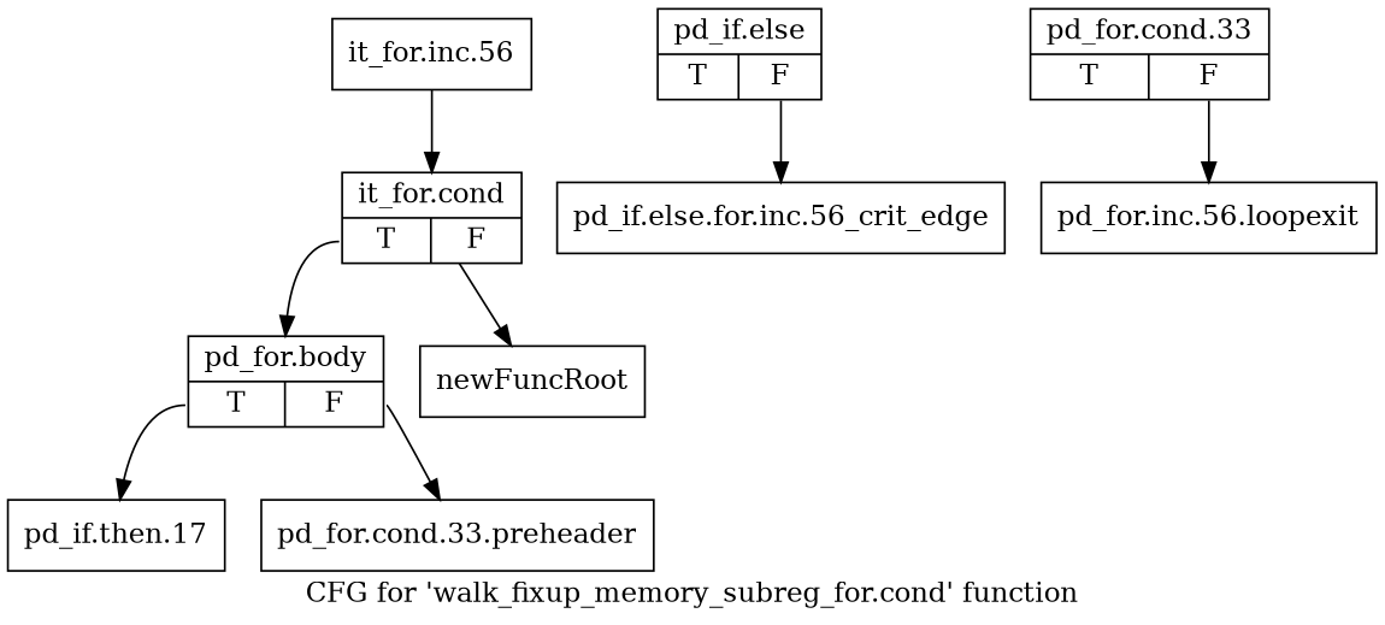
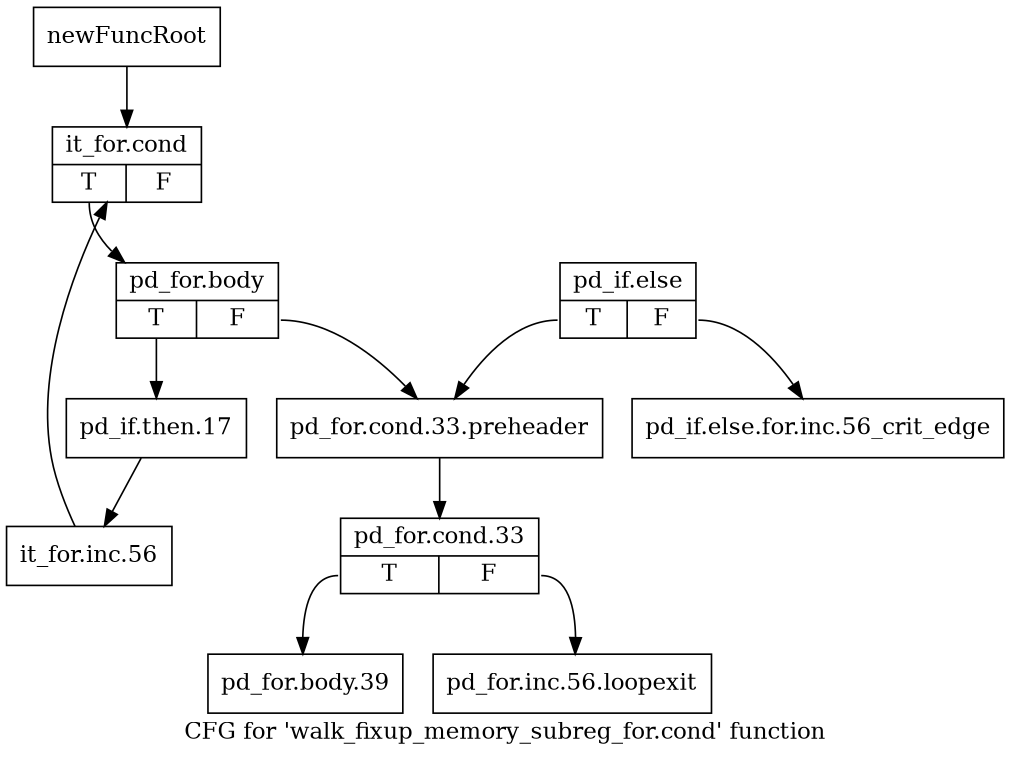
  digraph {
    label="CFG for 'walk_fixup_memory_subreg_for.cond' function"
    node [shape=record]
    n1 [label="{newFuncRoot}"]
    n2 [label="{it_for.cond|{<s0>T|<s1>F}}"]
    n3 [label="{pd_for.body|{<s0>T|<s1>F}}"]
    n4 [label="{pd_if.then.17}"]
    n5 [label="{pd_for.cond.33.preheader}"]
    n6 [label="{it_for.inc.56}"]
    n7 [label="{pd_if.else|{<s0>T|<s1>F}}"]
    n8 [label="{pd_if.else.for.inc.56_crit_edge}"]
    n9 [label="{pd_for.cond.33|{<s0>T|<s1>F}}"]
+   n10 [label="{pd_for.body.39}"]
    n11 [label="{pd_for.inc.56.loopexit}"]
-   n2 -> n1
+   n1 -> n2
    n2 -> n3 [tailport=s0]
    n3 -> n4 [tailport=s0]
    n3 -> n5 [tailport=s1]
+   n4 -> n6
+   n5 -> n9
    n6 -> n2
+   n7 -> n5 [tailport=s0]
    n7 -> n8 [tailport=s1]
+   n9 -> n10 [tailport=s0]
    n9 -> n11 [tailport=s1]
  }
